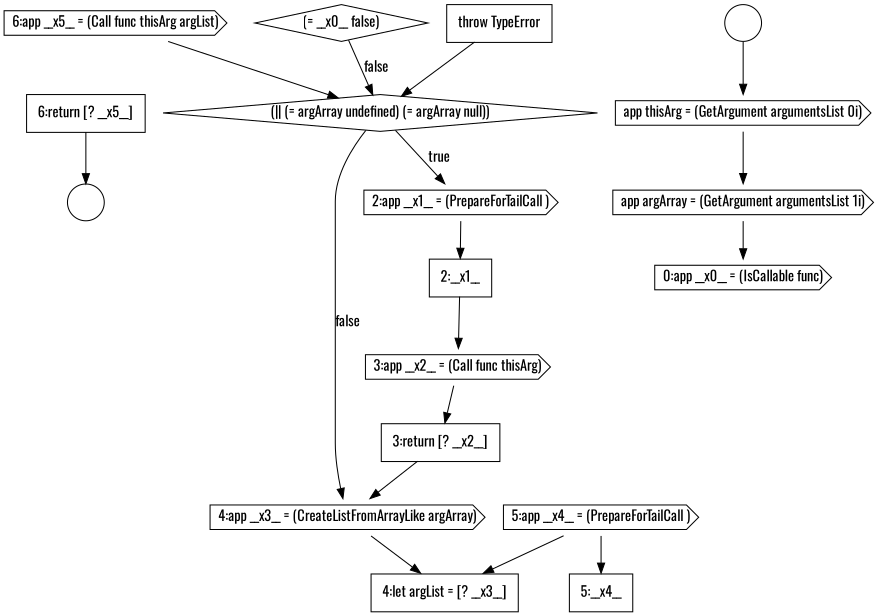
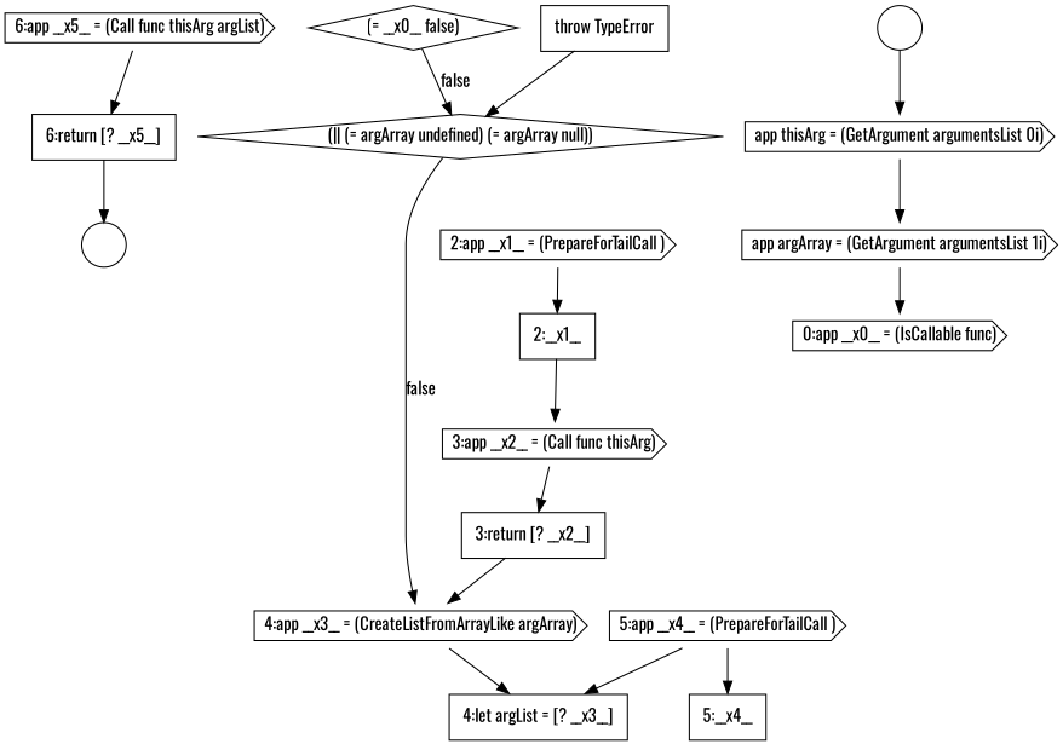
  digraph {
    fontname=Oswald
    node [color=black fillcolor=white fontname=Oswald shape=cds style=filled]
    edge [color=black fontname=Oswald]
    n1 [label=<<font color="black">6:app __x5__ = (Call func thisArg argList)</font>>]
    n2 [label=<<font color="black">     <table border="0" cellborder="1" cellspacing="0" cellpadding="10">       <tr><td align="left">6:return [? __x5__]</td></tr>     </table>   </font>> margin=0 shape=none]
    n3 [label=" " shape=circle]
    n4 [label=<<font color="black">     <table border="0" cellborder="1" cellspacing="0" cellpadding="10">       <tr><td align="left">3:return [? __x2__]</td></tr>     </table>   </font>> margin=0 shape=none]
    n5 [label=<<font color="black">4:app __x3__ = (CreateListFromArrayLike argArray)</font>>]
    n6 [label=<<font color="black">     <table border="0" cellborder="1" cellspacing="0" cellpadding="10">       <tr><td align="left">4:let argList = [? __x3__]</td></tr>     </table>   </font>> margin=0 shape=none]
    n7 [label=<<font color="black">(|| (= argArray undefined) (= argArray null))</font>> shape=diamond]
    n8 [label=<<font color="black">2:app __x1__ = (PrepareForTailCall )</font>>]
    n9 [label=<<font color="black">     <table border="0" cellborder="1" cellspacing="0" cellpadding="10">       <tr><td align="left">2:__x1__</td></tr>     </table>   </font>> margin=0 shape=none]
    n10 [label=<<font color="black">(= __x0__ false)</font>> shape=diamond]
    n11 [label=<<font color="black">     <table border="0" cellborder="1" cellspacing="0" cellpadding="10">       <tr><td align="left">throw TypeError</td></tr>     </table>   </font>> margin=0 shape=none]
    n12 [label=<<font color="black">app thisArg = (GetArgument argumentsList 0i)</font>>]
    n13 [label=<<font color="black">app argArray = (GetArgument argumentsList 1i)</font>>]
    n14 [label=<<font color="black">0:app __x0__ = (IsCallable func)</font>>]
    n15 [label=<<font color="black">3:app __x2__ = (Call func thisArg)</font>>]
    n16 [label=<<font color="black">5:app __x4__ = (PrepareForTailCall )</font>>]
    n17 [label=<<font color="black">     <table border="0" cellborder="1" cellspacing="0" cellpadding="10">       <tr><td align="left">5:__x4__</td></tr>     </table>   </font>> margin=0 shape=none]
    n18 [label=" " shape=circle]
-   n1 -> n7
+   n1 -> n2
    n2 -> n3
    n4 -> n5
    n5 -> n6
    n7 -> n5 [label=<<font color="black">false</font>>]
-   n7 -> n8 [label=<<font color="black">true</font>>]
    n8 -> n9
    n9 -> n15
    n10 -> n7 [label=<<font color="black">false</font>>]
    n11 -> n7
    n12 -> n13
    n13 -> n14
    n15 -> n4
    n16 -> n6
    n16 -> n17
    n18 -> n12
  }
